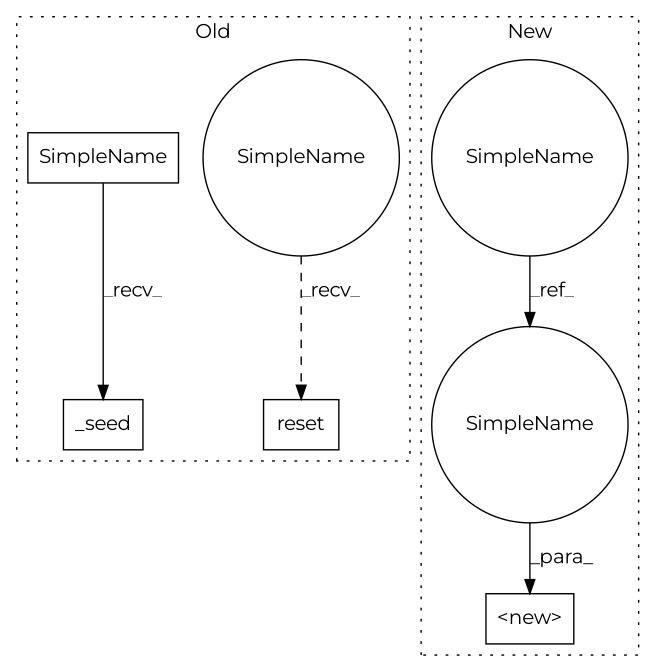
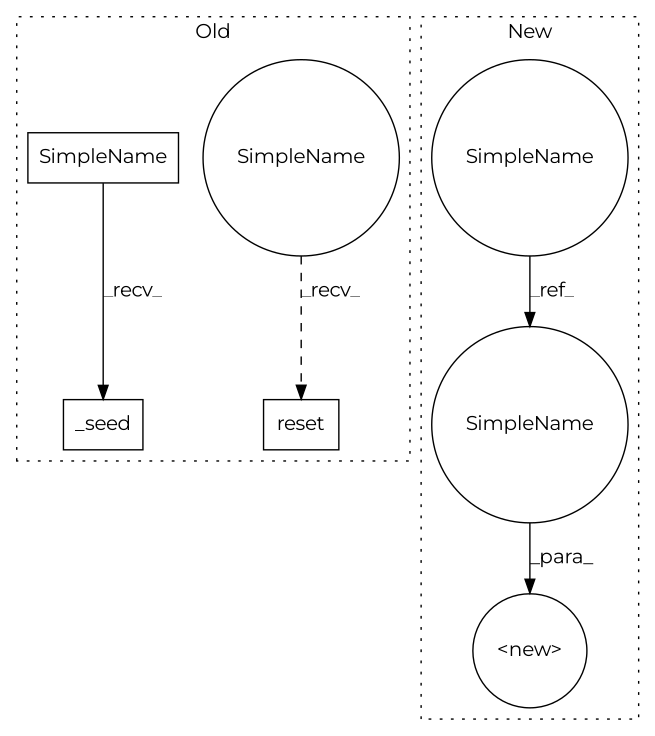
  digraph {
    fontname=Montserrat
    node [a=42 l=4 shape=circle fontname=Montserrat]
    edge [style=solid fontname=Montserrat]
    n1 [a=32 l=7 label=reset s=638 shape=box]
    n2 [a=32 l=7 label=_seed s=620 shape=box]
    n3 [label=SimpleName s=633]
    n4 [label=SimpleName s=615 shape=box]
-   n5 [a=46 l="6,2" label="<new>" s="619,639" shape=box]
+   n5 [a=46 l="6,2" label="<new>" s="619,639"]
    n6 [label=SimpleName s=208]
    n7 [label=SimpleName s=635]
    subgraph cluster_1 {
      label=Old
      style=dotted
      n1
      n2
      n3
      n4
    }
    subgraph cluster_2 {
      label=New
      style=dotted
      n5
      n6
      n7
    }
    n3 -> n1 [label=_recv_ style=dashed]
    n4 -> n2 [label=_recv_]
    n6 -> n7 [label=_ref_]
    n7 -> n5 [label=_para_]
  }
